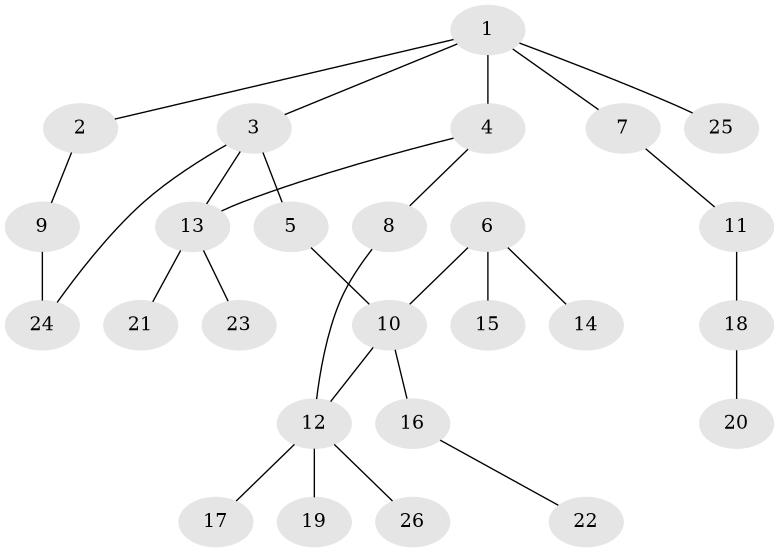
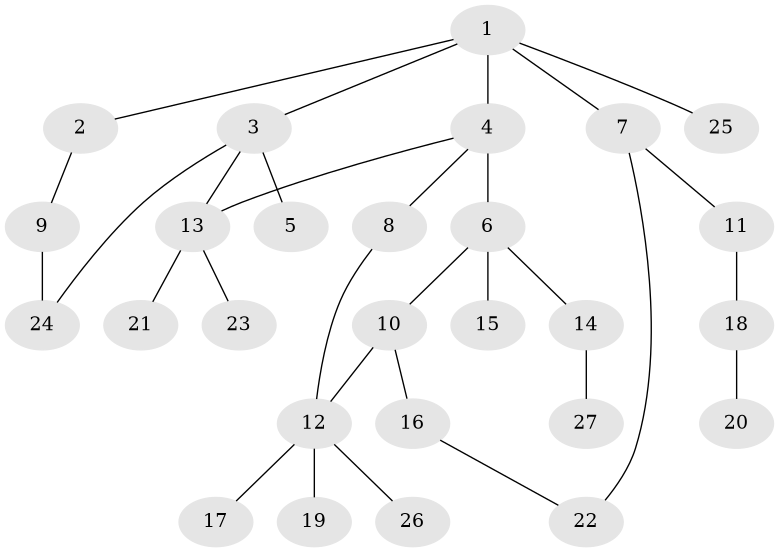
  graph {
    node [color=gray90 style=filled]
    edge [weight=1.0]
    1
    2
    3
    4
    7
    25
    9
    5
    13
    24
    6
    8
    11
    22
    10
    23
    21
    15
    14
    12
    16
+   27
    18
    17
    19
    26
    20
    1 -- 2
    1 -- 3
    1 -- 4
    1 -- 7
    1 -- 25
    2 -- 9
    3 -- 5
    3 -- 13
    3 -- 24
    4 -- 13
+   4 -- 6 [weight=9.0]
    4 -- 8
    7 -- 11
+   7 -- 22
    9 -- 24
-   5 -- 10
    13 -- 23
    13 -- 21
    6 -- 10
    6 -- 15
    6 -- 14
    8 -- 12
    11 -- 18
    10 -- 12
    10 -- 16 [weight=2.0]
+   14 -- 27
    12 -- 17
    12 -- 19
    12 -- 26
    16 -- 22
    18 -- 20 [weight=2.0]
  }
